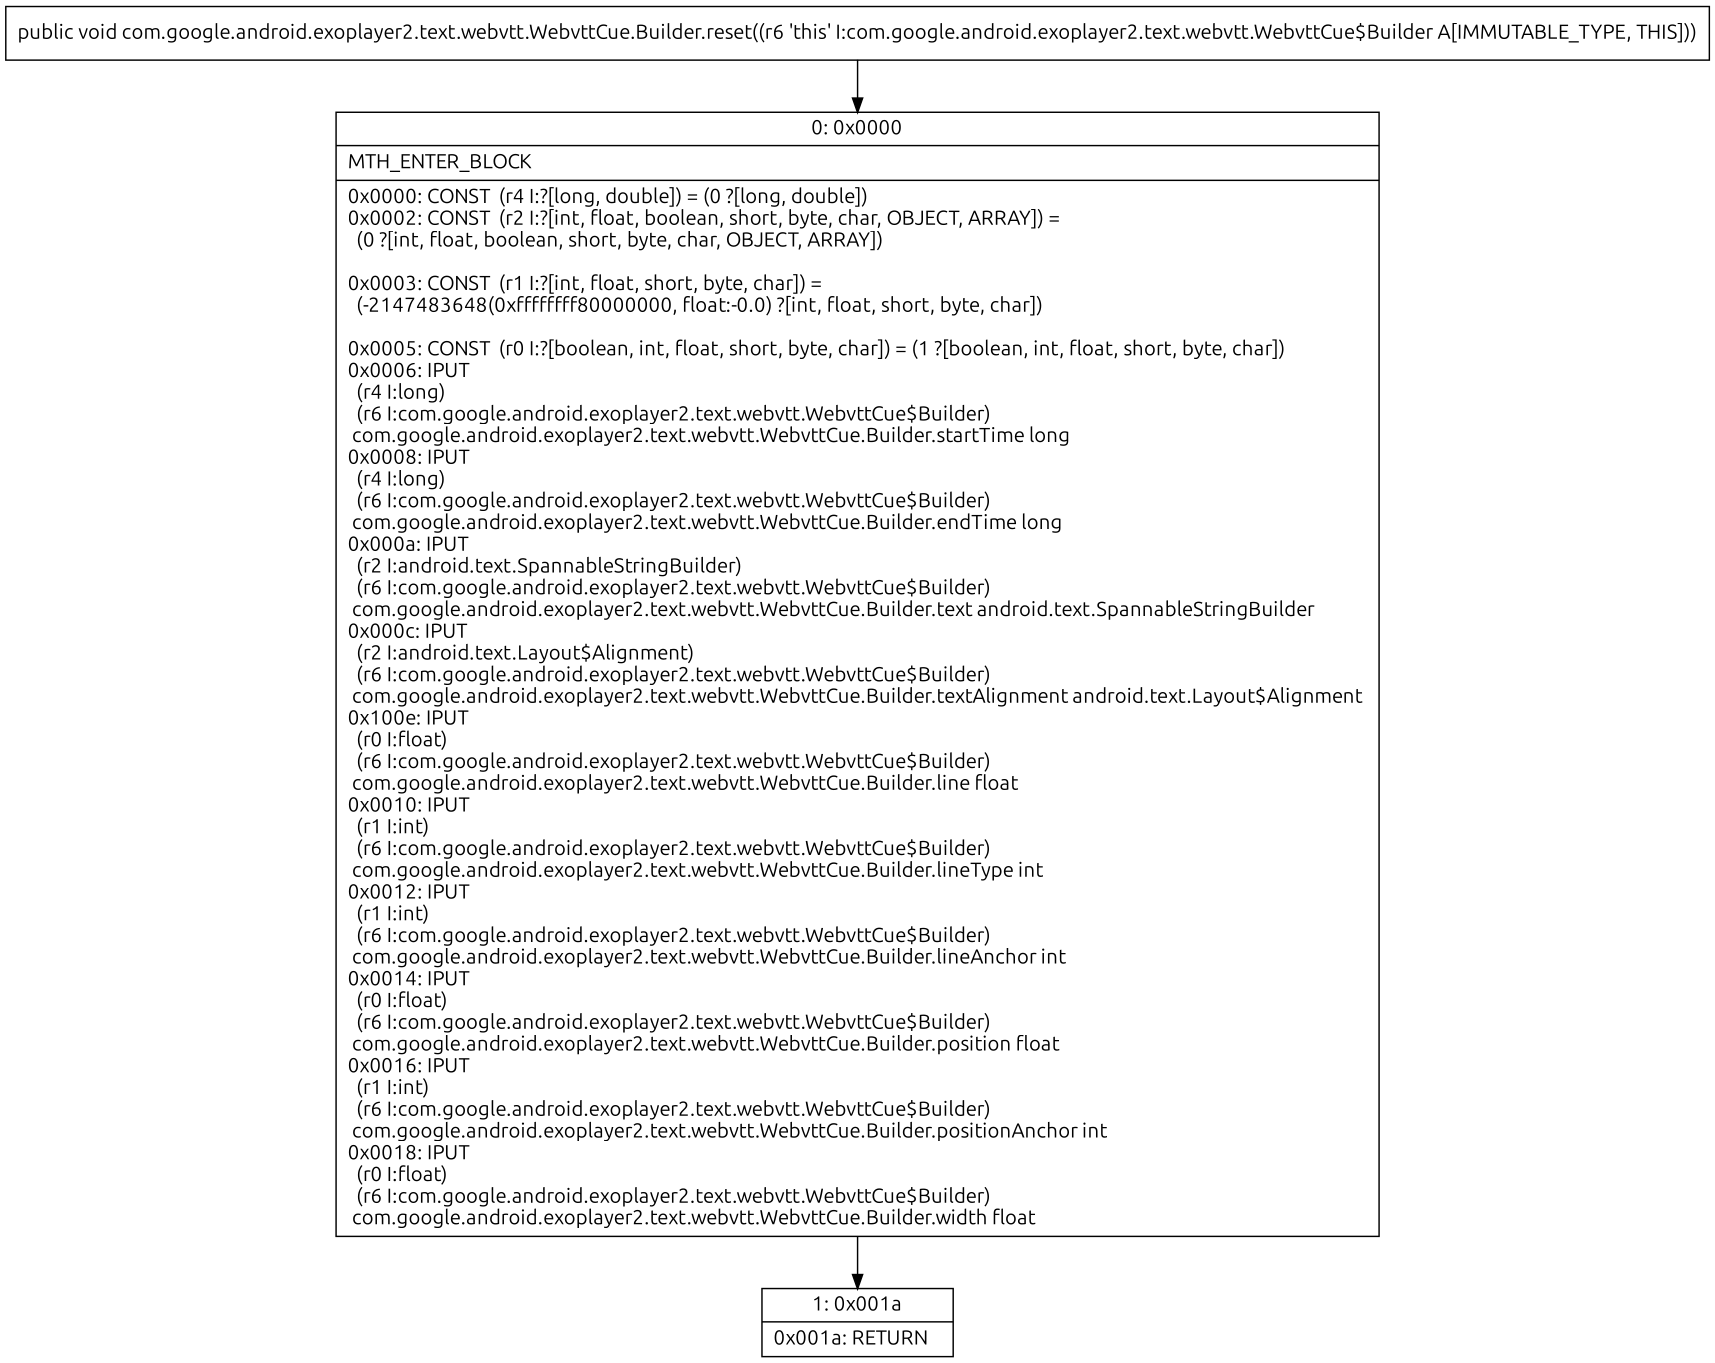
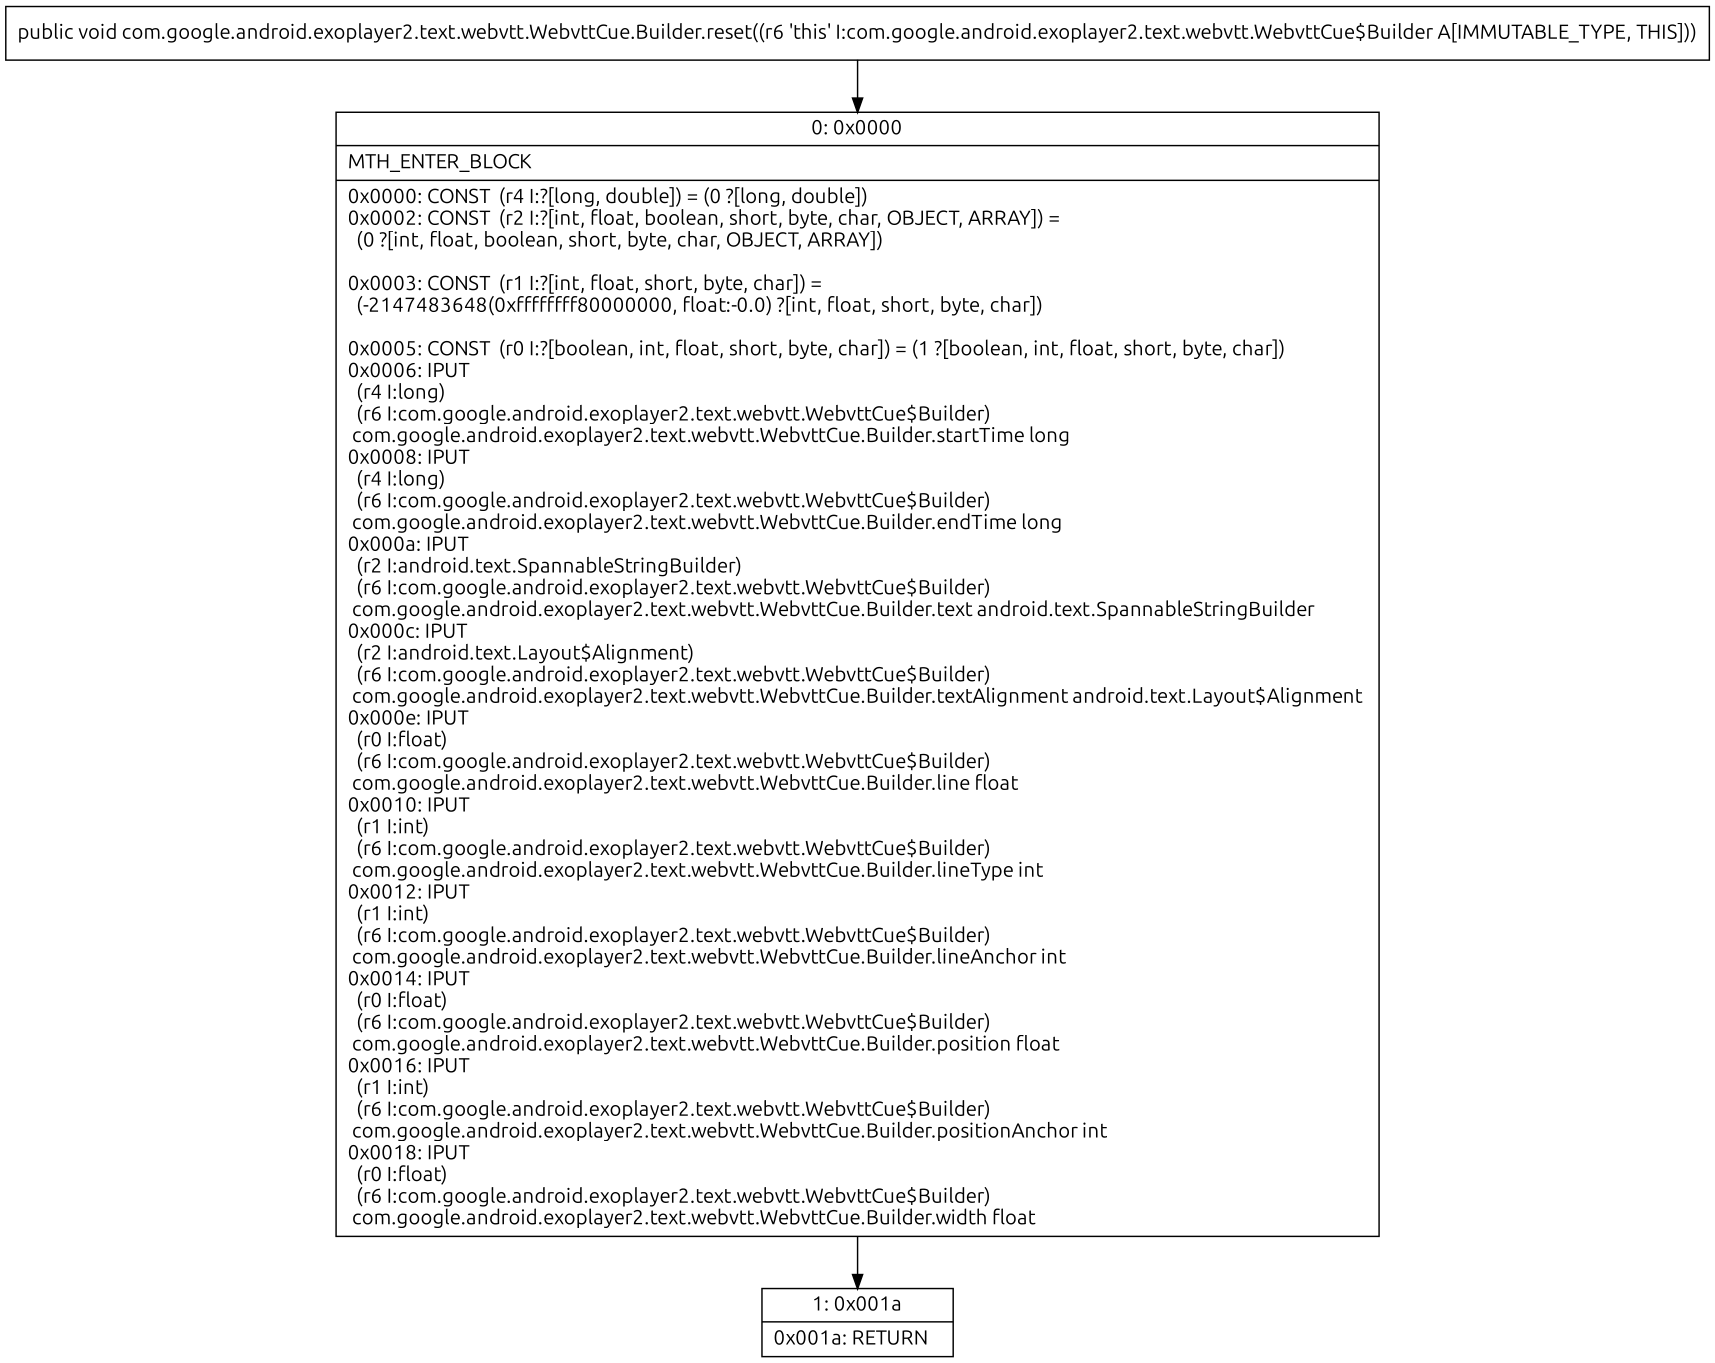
  digraph {
    fontname=Ubuntu
    node [shape=record fontname=Ubuntu]
    edge [fontname=Ubuntu]
-   n1 [label="{0\:\ 0x0000|MTH_ENTER_BLOCK\l|0x0000: CONST  (r4 I:?[long, double]) = (0 ?[long, double]) \l0x0002: CONST  (r2 I:?[int, float, boolean, short, byte, char, OBJECT, ARRAY]) = \l  (0 ?[int, float, boolean, short, byte, char, OBJECT, ARRAY])\l \l0x0003: CONST  (r1 I:?[int, float, short, byte, char]) = \l  (\-2147483648(0xffffffff80000000, float:\-0.0) ?[int, float, short, byte, char])\l \l0x0005: CONST  (r0 I:?[boolean, int, float, short, byte, char]) = (1 ?[boolean, int, float, short, byte, char]) \l0x0006: IPUT  \l  (r4 I:long)\l  (r6 I:com.google.android.exoplayer2.text.webvtt.WebvttCue$Builder)\l com.google.android.exoplayer2.text.webvtt.WebvttCue.Builder.startTime long \l0x0008: IPUT  \l  (r4 I:long)\l  (r6 I:com.google.android.exoplayer2.text.webvtt.WebvttCue$Builder)\l com.google.android.exoplayer2.text.webvtt.WebvttCue.Builder.endTime long \l0x000a: IPUT  \l  (r2 I:android.text.SpannableStringBuilder)\l  (r6 I:com.google.android.exoplayer2.text.webvtt.WebvttCue$Builder)\l com.google.android.exoplayer2.text.webvtt.WebvttCue.Builder.text android.text.SpannableStringBuilder \l0x000c: IPUT  \l  (r2 I:android.text.Layout$Alignment)\l  (r6 I:com.google.android.exoplayer2.text.webvtt.WebvttCue$Builder)\l com.google.android.exoplayer2.text.webvtt.WebvttCue.Builder.textAlignment android.text.Layout$Alignment \l0x100e: IPUT  \l  (r0 I:float)\l  (r6 I:com.google.android.exoplayer2.text.webvtt.WebvttCue$Builder)\l com.google.android.exoplayer2.text.webvtt.WebvttCue.Builder.line float \l0x0010: IPUT  \l  (r1 I:int)\l  (r6 I:com.google.android.exoplayer2.text.webvtt.WebvttCue$Builder)\l com.google.android.exoplayer2.text.webvtt.WebvttCue.Builder.lineType int \l0x0012: IPUT  \l  (r1 I:int)\l  (r6 I:com.google.android.exoplayer2.text.webvtt.WebvttCue$Builder)\l com.google.android.exoplayer2.text.webvtt.WebvttCue.Builder.lineAnchor int \l0x0014: IPUT  \l  (r0 I:float)\l  (r6 I:com.google.android.exoplayer2.text.webvtt.WebvttCue$Builder)\l com.google.android.exoplayer2.text.webvtt.WebvttCue.Builder.position float \l0x0016: IPUT  \l  (r1 I:int)\l  (r6 I:com.google.android.exoplayer2.text.webvtt.WebvttCue$Builder)\l com.google.android.exoplayer2.text.webvtt.WebvttCue.Builder.positionAnchor int \l0x0018: IPUT  \l  (r0 I:float)\l  (r6 I:com.google.android.exoplayer2.text.webvtt.WebvttCue$Builder)\l com.google.android.exoplayer2.text.webvtt.WebvttCue.Builder.width float \l}"]
+   n1 [label="{0\:\ 0x0000|MTH_ENTER_BLOCK\l|0x0000: CONST  (r4 I:?[long, double]) = (0 ?[long, double]) \l0x0002: CONST  (r2 I:?[int, float, boolean, short, byte, char, OBJECT, ARRAY]) = \l  (0 ?[int, float, boolean, short, byte, char, OBJECT, ARRAY])\l \l0x0003: CONST  (r1 I:?[int, float, short, byte, char]) = \l  (\-2147483648(0xffffffff80000000, float:\-0.0) ?[int, float, short, byte, char])\l \l0x0005: CONST  (r0 I:?[boolean, int, float, short, byte, char]) = (1 ?[boolean, int, float, short, byte, char]) \l0x0006: IPUT  \l  (r4 I:long)\l  (r6 I:com.google.android.exoplayer2.text.webvtt.WebvttCue$Builder)\l com.google.android.exoplayer2.text.webvtt.WebvttCue.Builder.startTime long \l0x0008: IPUT  \l  (r4 I:long)\l  (r6 I:com.google.android.exoplayer2.text.webvtt.WebvttCue$Builder)\l com.google.android.exoplayer2.text.webvtt.WebvttCue.Builder.endTime long \l0x000a: IPUT  \l  (r2 I:android.text.SpannableStringBuilder)\l  (r6 I:com.google.android.exoplayer2.text.webvtt.WebvttCue$Builder)\l com.google.android.exoplayer2.text.webvtt.WebvttCue.Builder.text android.text.SpannableStringBuilder \l0x000c: IPUT  \l  (r2 I:android.text.Layout$Alignment)\l  (r6 I:com.google.android.exoplayer2.text.webvtt.WebvttCue$Builder)\l com.google.android.exoplayer2.text.webvtt.WebvttCue.Builder.textAlignment android.text.Layout$Alignment \l0x000e: IPUT  \l  (r0 I:float)\l  (r6 I:com.google.android.exoplayer2.text.webvtt.WebvttCue$Builder)\l com.google.android.exoplayer2.text.webvtt.WebvttCue.Builder.line float \l0x0010: IPUT  \l  (r1 I:int)\l  (r6 I:com.google.android.exoplayer2.text.webvtt.WebvttCue$Builder)\l com.google.android.exoplayer2.text.webvtt.WebvttCue.Builder.lineType int \l0x0012: IPUT  \l  (r1 I:int)\l  (r6 I:com.google.android.exoplayer2.text.webvtt.WebvttCue$Builder)\l com.google.android.exoplayer2.text.webvtt.WebvttCue.Builder.lineAnchor int \l0x0014: IPUT  \l  (r0 I:float)\l  (r6 I:com.google.android.exoplayer2.text.webvtt.WebvttCue$Builder)\l com.google.android.exoplayer2.text.webvtt.WebvttCue.Builder.position float \l0x0016: IPUT  \l  (r1 I:int)\l  (r6 I:com.google.android.exoplayer2.text.webvtt.WebvttCue$Builder)\l com.google.android.exoplayer2.text.webvtt.WebvttCue.Builder.positionAnchor int \l0x0018: IPUT  \l  (r0 I:float)\l  (r6 I:com.google.android.exoplayer2.text.webvtt.WebvttCue$Builder)\l com.google.android.exoplayer2.text.webvtt.WebvttCue.Builder.width float \l}"]
    n2 [label="{1\:\ 0x001a|0x001a: RETURN   \l}"]
    n3 [label="{public void com.google.android.exoplayer2.text.webvtt.WebvttCue.Builder.reset((r6 'this' I:com.google.android.exoplayer2.text.webvtt.WebvttCue$Builder A[IMMUTABLE_TYPE, THIS])) }"]
    n1 -> n2
    n3 -> n1
  }
